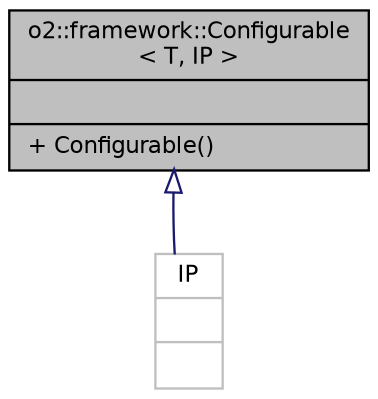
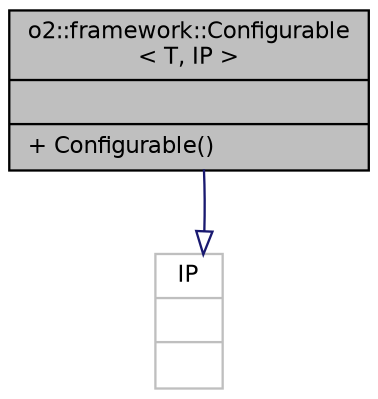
  digraph {
    node [fontname=Helvetica fontsize=10 shape=record]
    n1 [color=black fillcolor=grey75 fontcolor=black height=0.2 label="{o2::framework::Configurable\l\< T, IP \>\n||+ Configurable()\l}" style=filled width=0.4]
    n2 [color=grey75 height=0.2 label="{IP\n||}" width=0.4]
-   n1 -> n2 [arrowtail=onormal color=midnightblue dir=back fontname=Helvetica fontsize=10 labelfontname=Helvetica labelfontsize=10 style=solid]
+   n2 -> n1 [arrowtail=onormal color=midnightblue dir=back fontname=Helvetica fontsize=10 labelfontname=Helvetica labelfontsize=10 style=solid]
  }
